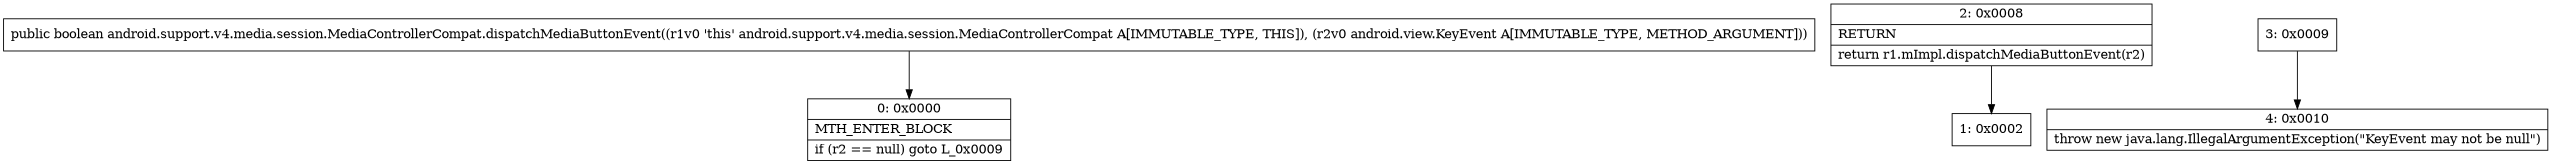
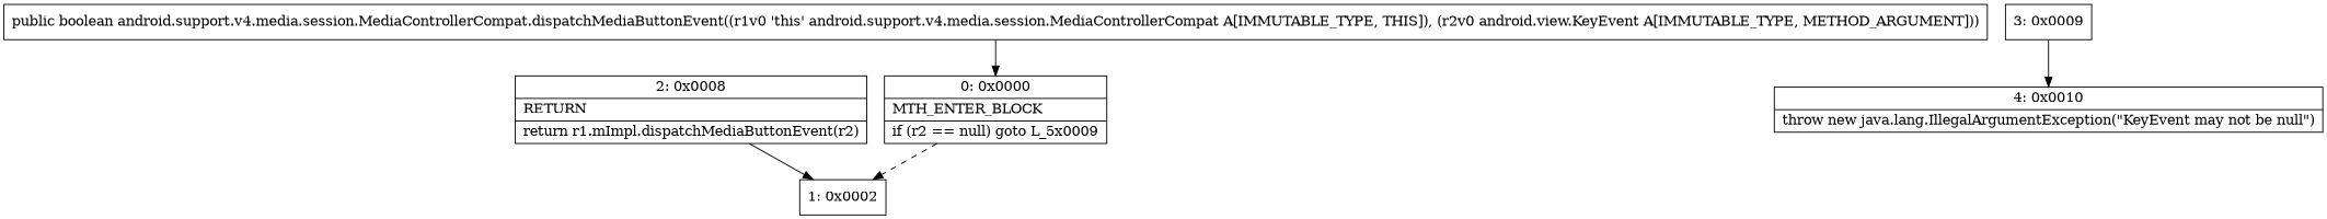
  digraph {
    node [shape=record]
-   n1 [label="{0\:\ 0x0000|MTH_ENTER_BLOCK\l|if (r2 == null) goto L_0x0009\l}"]
+   n1 [label="{0\:\ 0x0000|MTH_ENTER_BLOCK\l|if (r2 == null) goto L_5x0009\l}"]
    n2 [label="{1\:\ 0x0002}"]
    n3 [label="{3\:\ 0x0009}"]
    n4 [label="{4\:\ 0x0010|throw new java.lang.IllegalArgumentException(\"KeyEvent may not be null\")\l}"]
    n5 [label="{2\:\ 0x0008|RETURN\l|return r1.mImpl.dispatchMediaButtonEvent(r2)\l}"]
    n6 [label="{public boolean android.support.v4.media.session.MediaControllerCompat.dispatchMediaButtonEvent((r1v0 'this' android.support.v4.media.session.MediaControllerCompat A[IMMUTABLE_TYPE, THIS]), (r2v0 android.view.KeyEvent A[IMMUTABLE_TYPE, METHOD_ARGUMENT])) }"]
+   n1 -> n2 [style=dashed]
    n3 -> n4
    n5 -> n2
    n6 -> n1
  }
